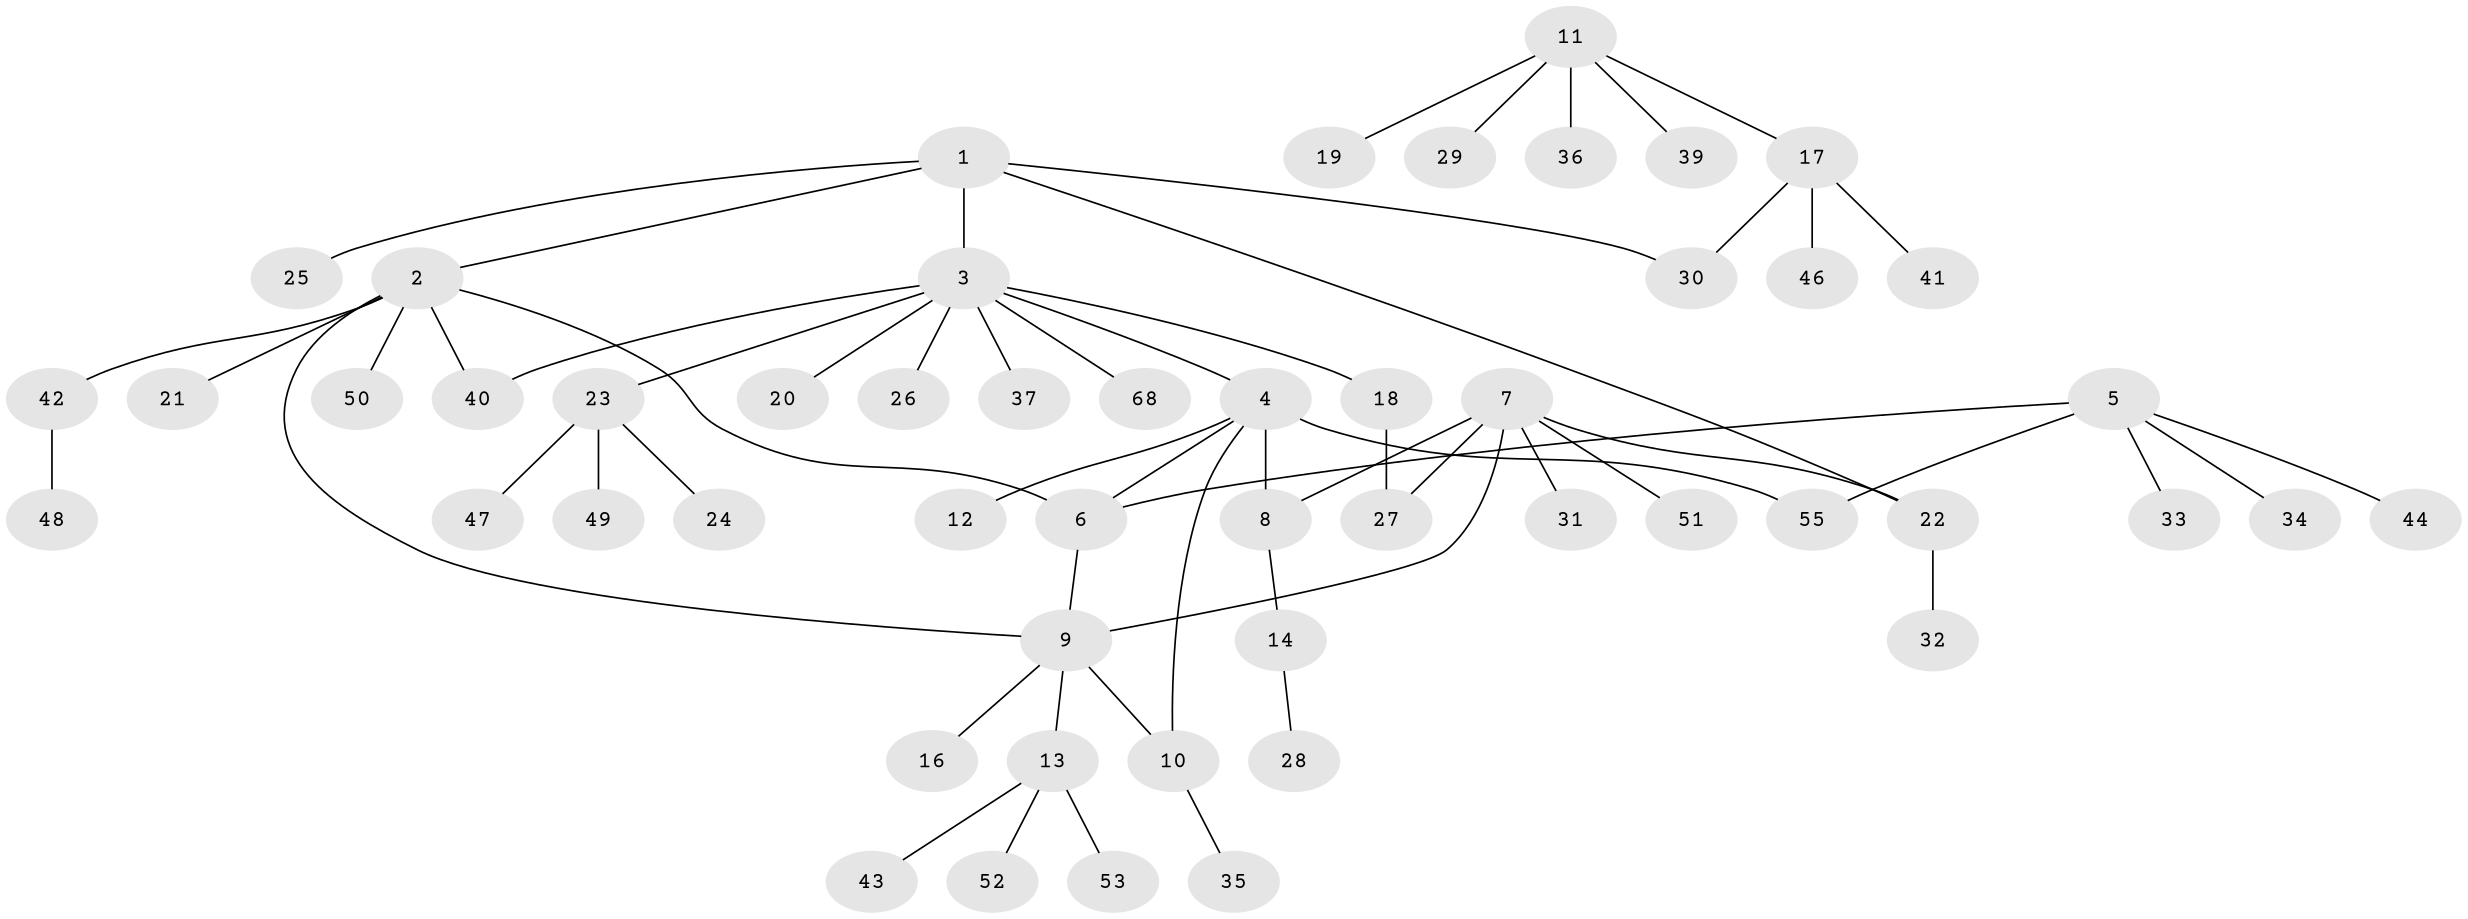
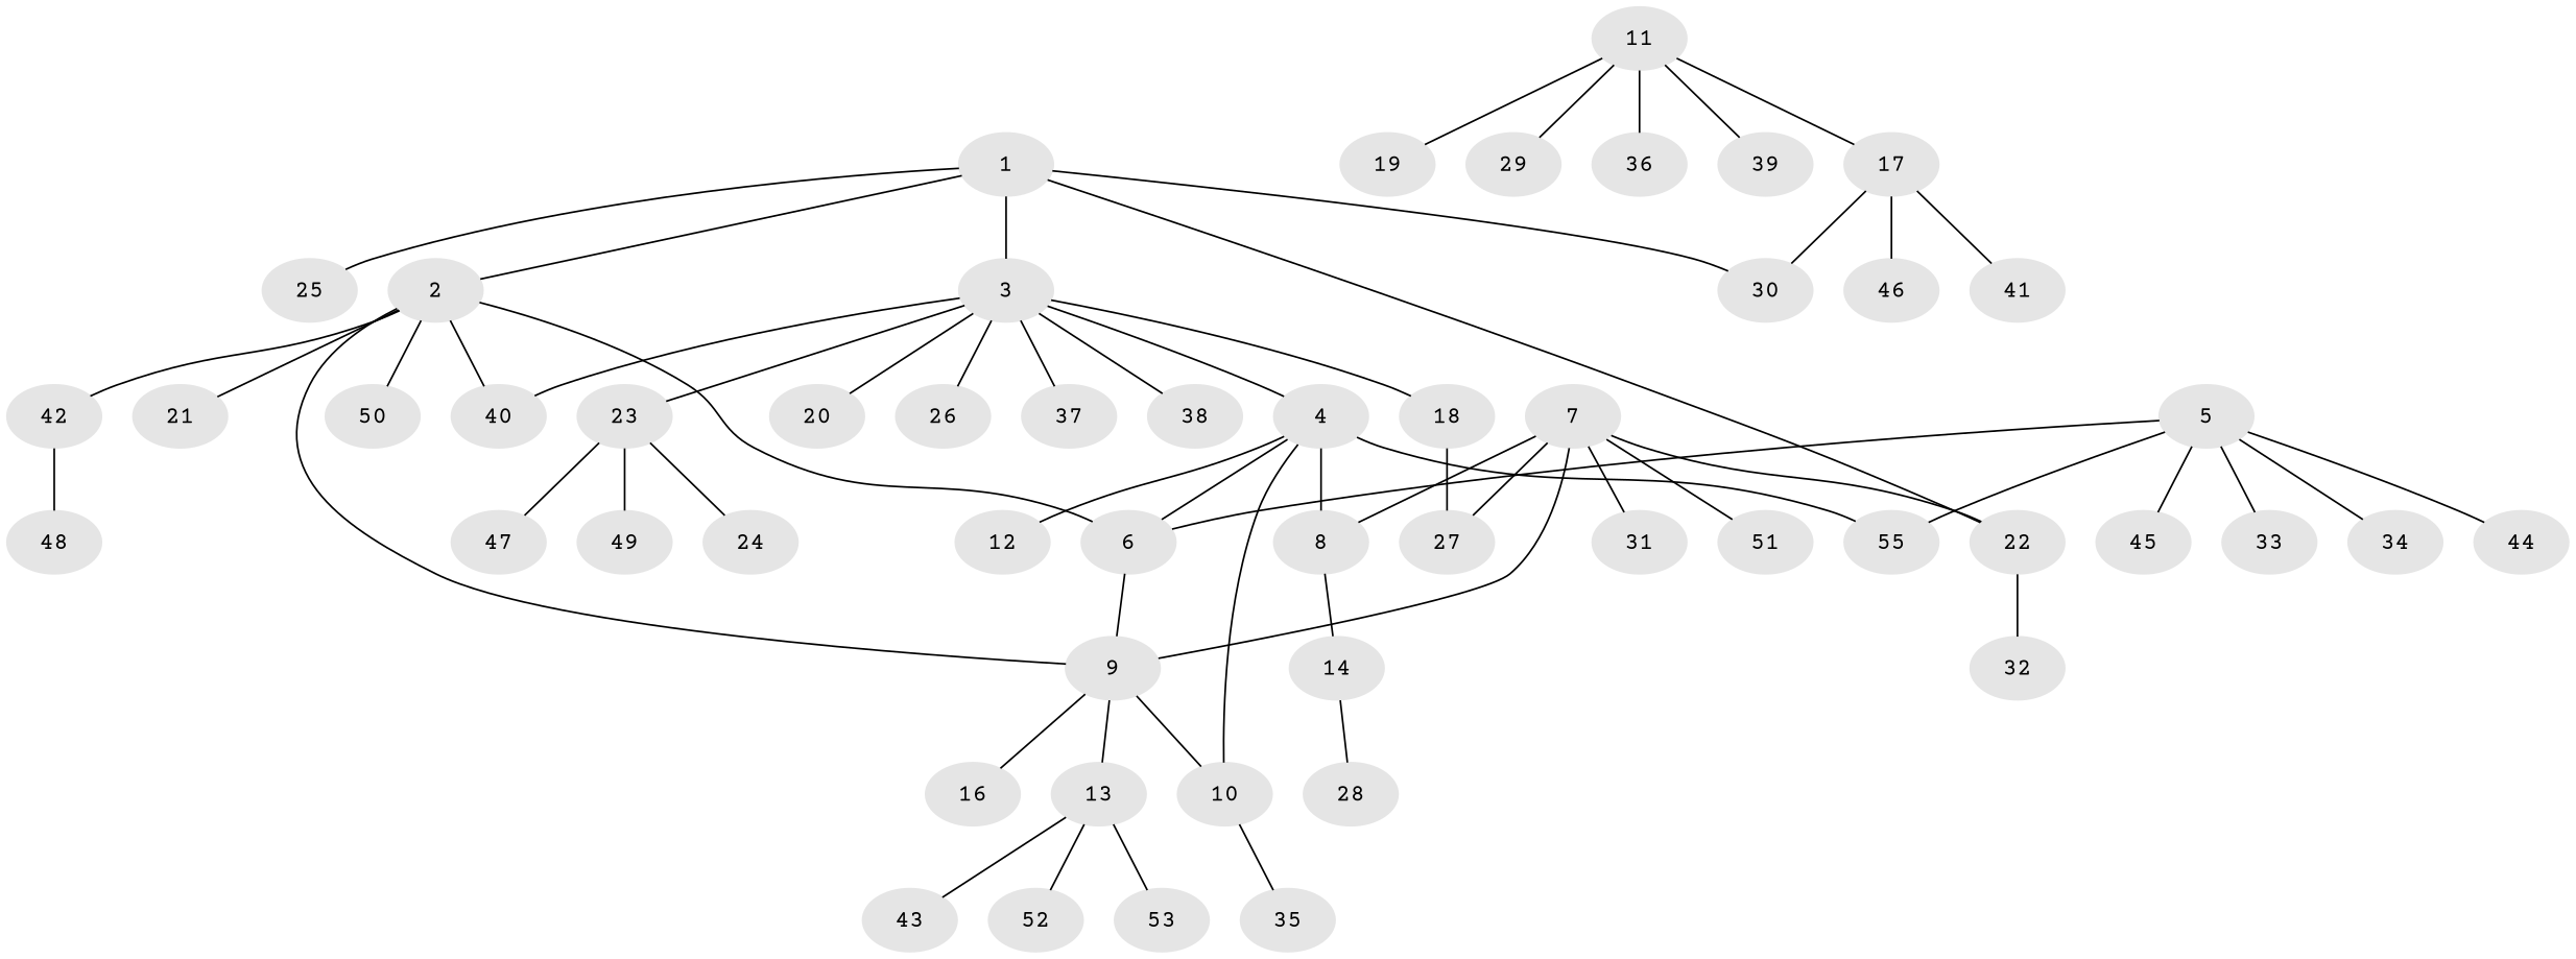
  graph {
    fontname="Courier Prime"
    node [color=gray90 fontname="Courier Prime" style=filled]
    edge [fontname="Courier Prime"]
    1
    2
    3
    22
    25
    30
    6
    9
    21
    40
    42
    50
    4
    18
    20
    23
    26
    37
-   38 [label=68]
+   38
    7
    8
    27
    31
    51
    32
    10
    13
    16
    48
    12
    n31 [label=55]
    24
    47
    49
    14
    35
    5
    33
    34
    44
+   45
    11
    17
    19
    29
    36
    39
    28
    43
    52
    53
    41
    46
    1 -- 2
    1 -- 3
    1 -- 22
    1 -- 25
    1 -- 30
    2 -- 6
    2 -- 9
    2 -- 21
    2 -- 40
    2 -- 42
    2 -- 50
    3 -- 40
    3 -- 4
    3 -- 18
    3 -- 20
    3 -- 23
    3 -- 26
    3 -- 37
    3 -- 38
    22 -- 32
    6 -- 9
    9 -- 10
    9 -- 13
    9 -- 16
    42 -- 48
    4 -- 6
    4 -- 8
    4 -- 10
    4 -- 12
    4 -- n31
    18 -- 27
    23 -- 24
    23 -- 47
    23 -- 49
    7 -- 22
    7 -- 9
    7 -- 8
    7 -- 27
    7 -- 31
    7 -- 51
    8 -- 14
    10 -- 35
    13 -- 43
    13 -- 52
    13 -- 53
    14 -- 28
    5 -- 6
    5 -- n31
    5 -- 33
    5 -- 34
    5 -- 44
+   5 -- 45
    11 -- 17
    11 -- 19
    11 -- 29
    11 -- 36
    11 -- 39
    17 -- 30
    17 -- 41
    17 -- 46
  }
